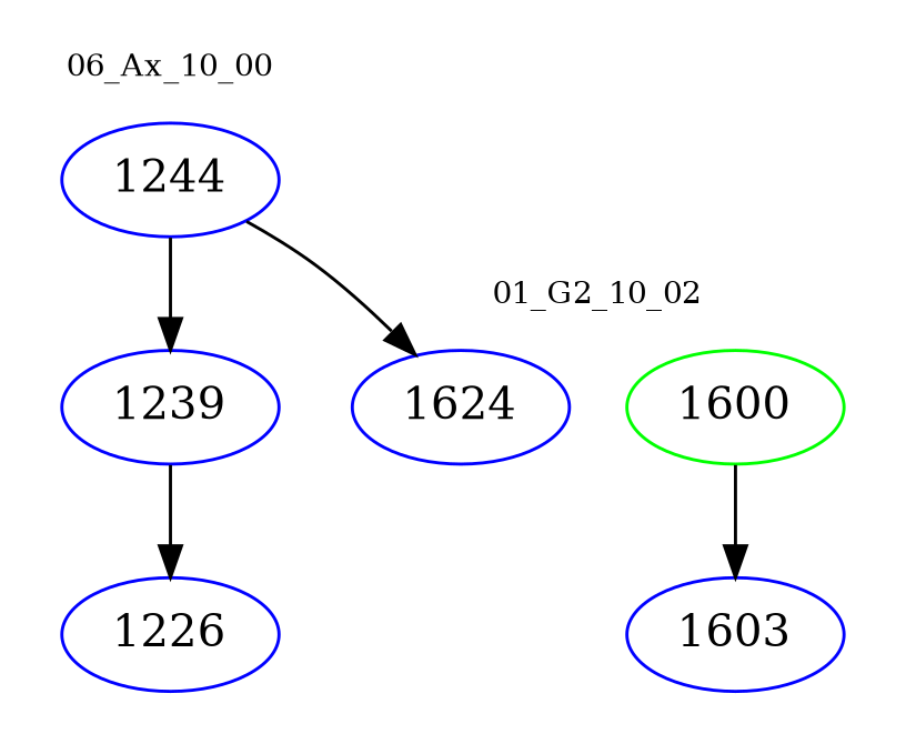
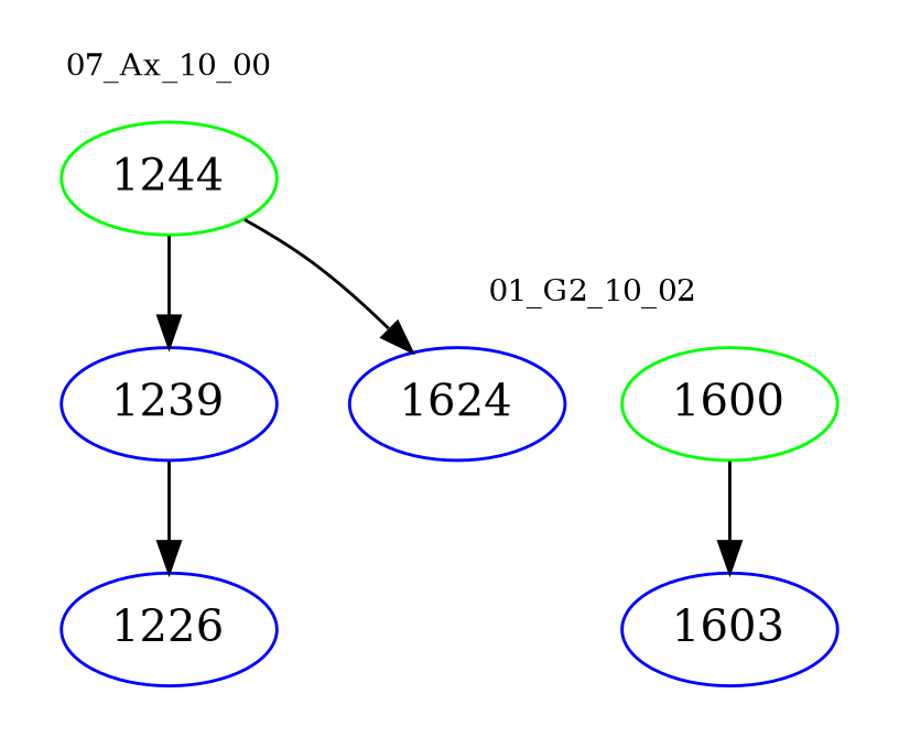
  digraph {
    node [color=blue]
    edge [color=black]
-   n1 [label=1244]
+   n1 [color=green label=1244]
    n2 [label=1239]
    n3 [label=1226]
    n4 [color=green label=1600]
    n5 [label=1603]
    n6 [label=1624]
    subgraph cluster_1 {
      color=white
      fontsize=10
-     label="06_Ax_10_00"
+     label="07_Ax_10_00"
      n1
      n2
      n3
    }
    subgraph cluster_2 {
      color=white
      fontsize=10
      label="01_G2_10_02"
      n4
      n5
      n6
    }
    n1 -> n2
    n1 -> n6
    n2 -> n3
    n4 -> n5
  }
